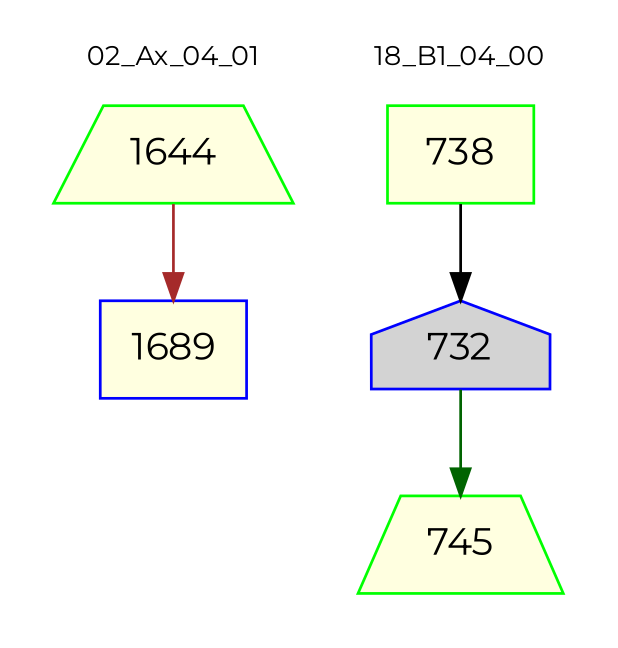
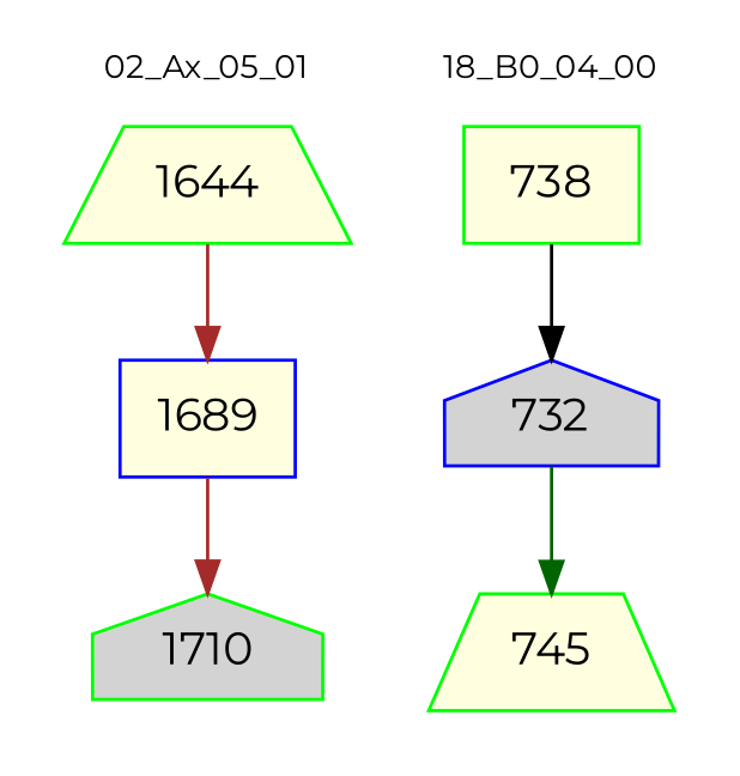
  digraph {
    fontname=Montserrat
    node [color=green fillcolor=lightyellow fontname=Montserrat shape=trapezium style=filled]
    edge [color=brown fontname=Montserrat]
    n1 [label=1644]
    n2 [color=blue label=1689 shape=box]
+   n3 [fillcolor=lightgrey label=1710 shape=house]
    n4 [label=738 shape=box]
    n5 [color=blue fillcolor=lightgrey label=732 shape=house]
    n6 [label=745]
    subgraph cluster_1 {
      color=white
      fontsize=10
-     label="02_Ax_04_01"
+     label="02_Ax_05_01"
      n1
      n2
+     n3
    }
    subgraph cluster_2 {
      color=white
      fontsize=10
-     label="18_B1_04_00"
+     label="18_B0_04_00"
      n4
      n5
      n6
    }
    n1 -> n2
+   n2 -> n3
    n4 -> n5 [color=black]
    n5 -> n6 [color=darkgreen]
  }
